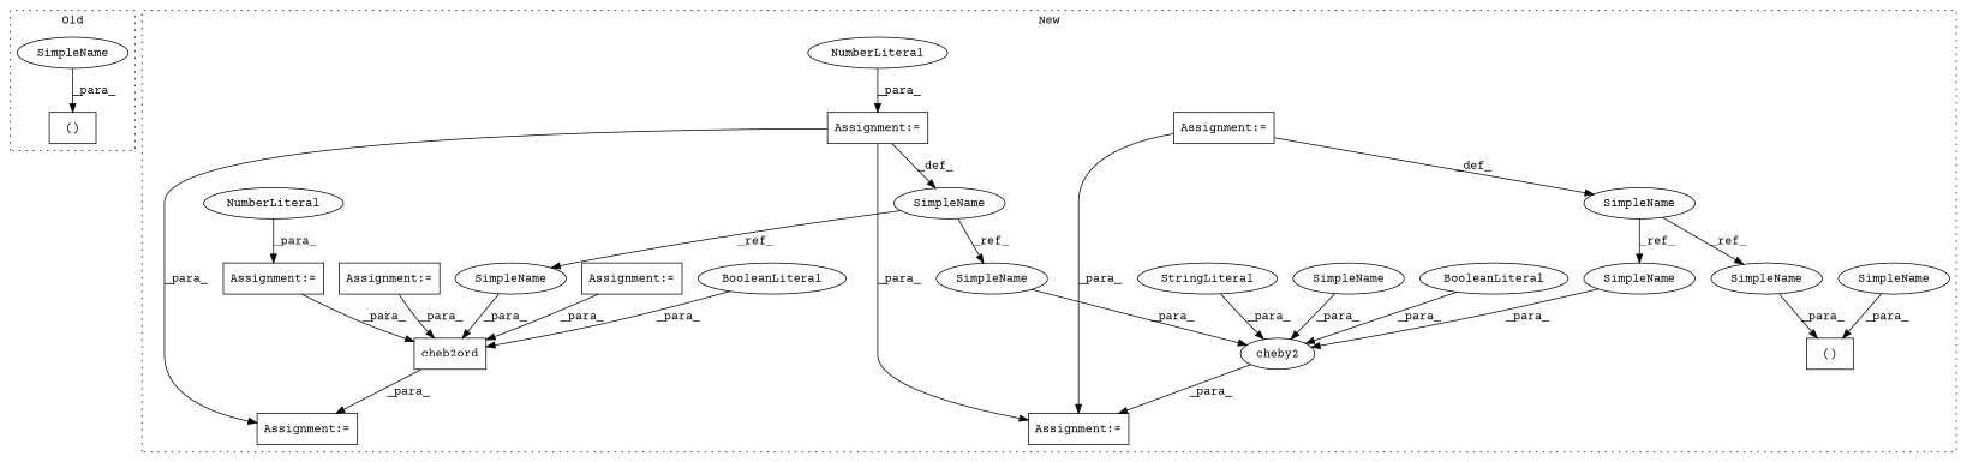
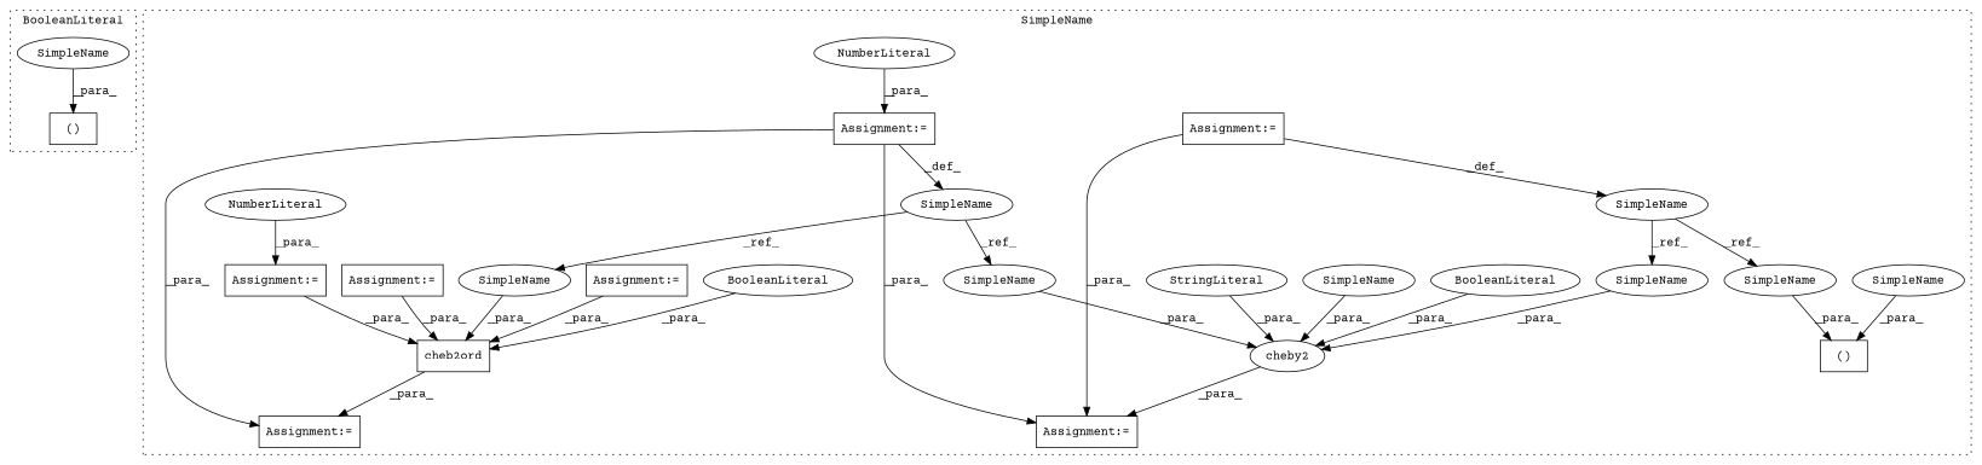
  digraph {
    fontname="Courier Prime"
    node [a=42 fontname="Courier Prime" l=2 s=12561 shape=ellipse]
    edge [fontname="Courier Prime"]
    n1 [a=106 l=16 label="()" s=8155 shape=box]
    n2 [label=SimpleName s=8169]
    n3 [a=32 l="9,1" label=cheb2ord s="12636,12662" shape=box]
    n4 [a=9 l=5 label=BooleanLiteral s=12657]
    n5 [label=SimpleName s=12602]
    n6 [a=32 l="7,1" label=cheby2 s="12691,12716"]
    n7 [l=1 label=SimpleName]
    n8 [a=106 l=16 label="()" s=12618 shape=box]
    n9 [a=9 l=5 label=BooleanLiteral s=12711]
    n10 [a=7 label="Assignment:=" s=12689 shape=box]
    n11 [a=7 l=1 label="Assignment:=" shape=box]
    n12 [a=7 l=1 label="Assignment:=" s=12594 shape=box]
    n13 [a=34 l=1 label=NumberLiteral s=12595]
    n14 [a=7 l=1 label="Assignment:=" s=12604 shape=box]
    n15 [a=34 label=NumberLiteral s=12605]
    n16 [a=7 l=1 label="Assignment:=" s=12570 shape=box]
    n17 [a=7 l=1 label="Assignment:=" s=12582 shape=box]
    n18 [a=7 label="Assignment:=" s=12634 shape=box]
    n19 [a=45 l=4 label=StringLiteral s=12706]
    n20 [label=SimpleName s=12703]
    n21 [label=SimpleName s=12632]
    n22 [l=1 label=SimpleName s=12698]
    n23 [l=1 label=SimpleName s=12618]
    n24 [label=SimpleName s=12654]
    n25 [label=SimpleName s=12700]
    subgraph cluster_1 {
-     label=Old
+     label=BooleanLiteral
      style=dotted
      n1
      n2
    }
    subgraph cluster_2 {
-     label=New
+     label=SimpleName
      style=dotted
      n3
      n4
      n5
      n6
      n7
      n8
      n9
      n10
      n11
      n12
      n13
      n14
      n15
      n16
      n17
      n18
      n19
      n20
      n21
      n22
      n23
      n24
      n25
    }
    n2 -> n1 [label=_para_]
    n3 -> n18 [label=_para_]
    n4 -> n3 [label=_para_]
    n5 -> n24 [label=_ref_]
    n5 -> n25 [label=_ref_]
    n6 -> n10 [label=_para_]
    n7 -> n22 [label=_ref_]
    n7 -> n23 [label=_ref_]
    n9 -> n6 [label=_para_]
    n11 -> n7 [label=_def_]
    n11 -> n10 [label=_para_]
    n12 -> n3 [label=_para_]
    n13 -> n12 [label=_para_]
    n14 -> n5 [label=_def_]
    n14 -> n10 [label=_para_]
    n14 -> n18 [label=_para_]
    n15 -> n14 [label=_para_]
    n16 -> n3 [label=_para_]
    n17 -> n3 [label=_para_]
    n19 -> n6 [label=_para_]
    n20 -> n6 [label=_para_]
    n21 -> n8 [label=_para_]
    n22 -> n6 [label=_para_]
    n23 -> n8 [label=_para_]
    n24 -> n3 [label=_para_]
    n25 -> n6 [label=_para_]
  }
